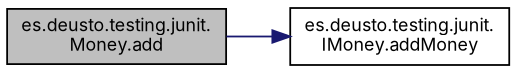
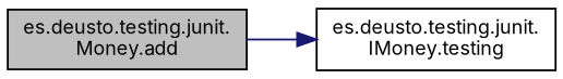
  digraph {
    rankdir=LR
    fontname=Inter
    node [color=black fontname=Inter fontsize=10 shape=record style=filled]
    n1 [fillcolor=grey75 fontcolor=black height=0.2 label="es.deusto.testing.junit.\lMoney.add" width=0.4]
-   n2 [fillcolor=white height=0.2 label="es.deusto.testing.junit.\lIMoney.addMoney" width=0.4]
+   n2 [fillcolor=white height=0.2 label="es.deusto.testing.junit.\lIMoney.testing" width=0.4]
    n1 -> n2 [color=midnightblue fontname=Inter fontsize=10 labelfontname=Helvetica labelfontsize=10 style=solid]
  }
